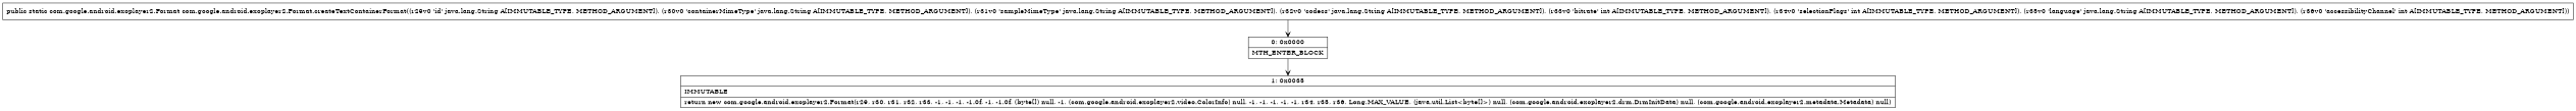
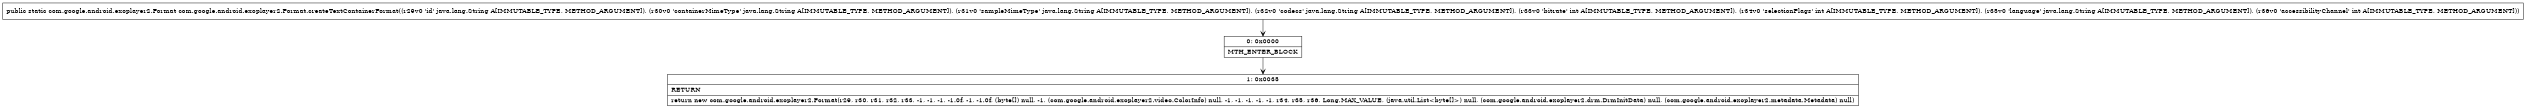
  digraph {
    node [shape=record]
    edge [arrowhead=vee]
    n1 [label="{0\:\ 0x0000|MTH_ENTER_BLOCK\l}"]
-   n2 [label="{1\:\ 0x0035|IMMUTABLE\l|return new com.google.android.exoplayer2.Format(r29, r30, r31, r32, r33, \-1, \-1, \-1, \-1.0f, \-1, \-1.0f, (byte[]) null, \-1, (com.google.android.exoplayer2.video.ColorInfo) null, \-1, \-1, \-1, \-1, \-1, r34, r35, r36, Long.MAX_VALUE, (java.util.List\<byte[]\>) null, (com.google.android.exoplayer2.drm.DrmInitData) null, (com.google.android.exoplayer2.metadata.Metadata) null)\l}"]
+   n2 [label="{1\:\ 0x0035|RETURN\l|return new com.google.android.exoplayer2.Format(r29, r30, r31, r32, r33, \-1, \-1, \-1, \-1.0f, \-1, \-1.0f, (byte[]) null, \-1, (com.google.android.exoplayer2.video.ColorInfo) null, \-1, \-1, \-1, \-1, \-1, r34, r35, r36, Long.MAX_VALUE, (java.util.List\<byte[]\>) null, (com.google.android.exoplayer2.drm.DrmInitData) null, (com.google.android.exoplayer2.metadata.Metadata) null)\l}"]
    n3 [label="{public static com.google.android.exoplayer2.Format com.google.android.exoplayer2.Format.createTextContainerFormat((r29v0 'id' java.lang.String A[IMMUTABLE_TYPE, METHOD_ARGUMENT]), (r30v0 'containerMimeType' java.lang.String A[IMMUTABLE_TYPE, METHOD_ARGUMENT]), (r31v0 'sampleMimeType' java.lang.String A[IMMUTABLE_TYPE, METHOD_ARGUMENT]), (r32v0 'codecs' java.lang.String A[IMMUTABLE_TYPE, METHOD_ARGUMENT]), (r33v0 'bitrate' int A[IMMUTABLE_TYPE, METHOD_ARGUMENT]), (r34v0 'selectionFlags' int A[IMMUTABLE_TYPE, METHOD_ARGUMENT]), (r35v0 'language' java.lang.String A[IMMUTABLE_TYPE, METHOD_ARGUMENT]), (r36v0 'accessibilityChannel' int A[IMMUTABLE_TYPE, METHOD_ARGUMENT])) }"]
    n1 -> n2
    n3 -> n1
  }
